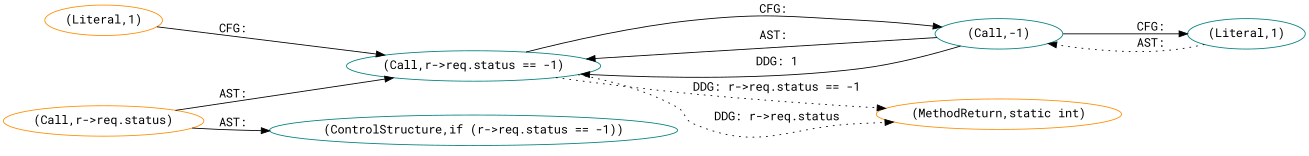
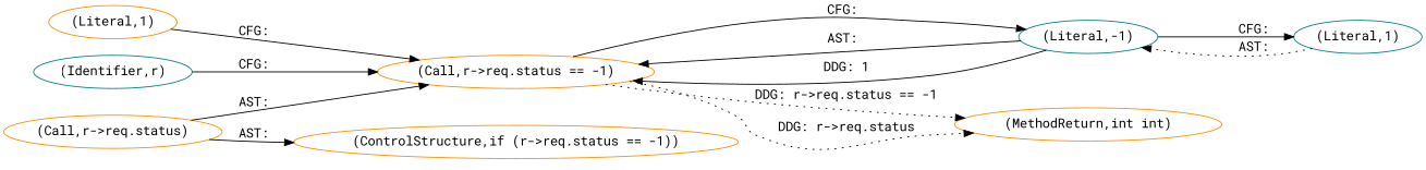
  digraph {
    fontname="Roboto Mono"
    rankdir=LR
    node [color=darkorange fontname="Roboto Mono"]
    edge [fontname="Roboto Mono" style=solid]
-   n1 [color=teal label="(Call,r->req.status == -1)"]
-   n2 [color=teal label="(Call,-1)"]
-   n3 [label="(MethodReturn,static int)"]
+   n1 [label="(Call,r->req.status == -1)"]
+   n2 [color=teal label="(Literal,-1)"]
+   n3 [label="(MethodReturn,int int)"]
    n4 [color=teal label="(Literal,1)"]
-   n5 [color=teal label="(ControlStructure,if (r->req.status == -1))"]
+   n5 [label="(ControlStructure,if (r->req.status == -1))"]
    n6 [label="(Literal,1)"]
+   n7 [color=teal label="(Identifier,r)"]
    n8 [label="(Call,r->req.status)"]
    n1 -> n2 [label="CFG: "]
    n1 -> n3 [label="DDG: r->req.status == -1" style=dotted]
    n1 -> n3 [label="DDG: r->req.status" style=dotted]
    n2 -> n1 [label="AST: "]
    n2 -> n1 [label="DDG: 1"]
    n2 -> n4 [label="CFG: "]
    n4 -> n2 [label="AST: " style=dotted]
    n6 -> n1 [label="CFG: "]
+   n7 -> n1 [label="CFG: "]
    n8 -> n1 [label="AST: "]
    n8 -> n5 [label="AST: "]
  }
